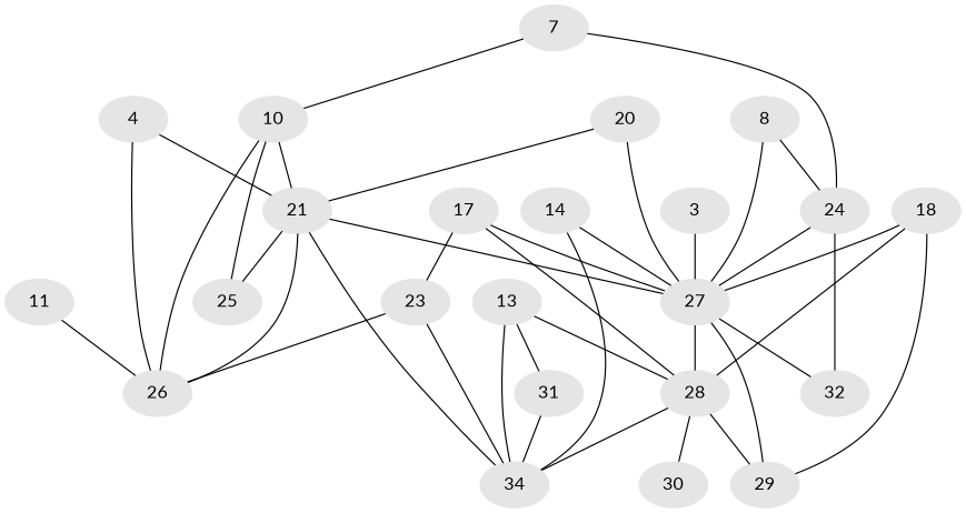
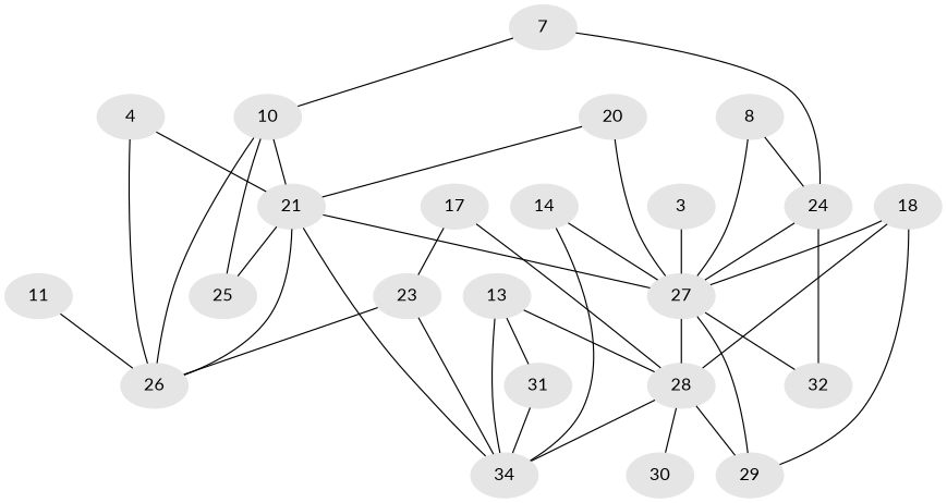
  graph {
    fontname=Lato
    node [color=gray90 fontname=Lato style=filled]
    edge [fontname=Lato weight=1.0]
    3
    27
    28
    29
    32
    4
    21
    26
    25
    34
    30
    7
    10
    24
    8
    11
    13
    31
    14
    17
    23
    18
    20
    3 -- 27
    27 -- 28
    27 -- 29 [weight=2.0]
    27 -- 32
    28 -- 29
    28 -- 34
    28 -- 30
    4 -- 21
    4 -- 26
    21 -- 27
    21 -- 26
    21 -- 25
    21 -- 34
    7 -- 10
    7 -- 24
    10 -- 21
    10 -- 26
    10 -- 25
    24 -- 27
    24 -- 32
    8 -- 27
    8 -- 24
    11 -- 26
    13 -- 28
    13 -- 34
    13 -- 31
    31 -- 34
    14 -- 27 [weight=2.0]
    14 -- 34
-   17 -- 27 [weight=2.0]
    17 -- 28
    17 -- 23
    23 -- 26
    23 -- 34
    18 -- 27
    18 -- 28
    18 -- 29
    20 -- 27 [weight=2.0]
    20 -- 21
  }
